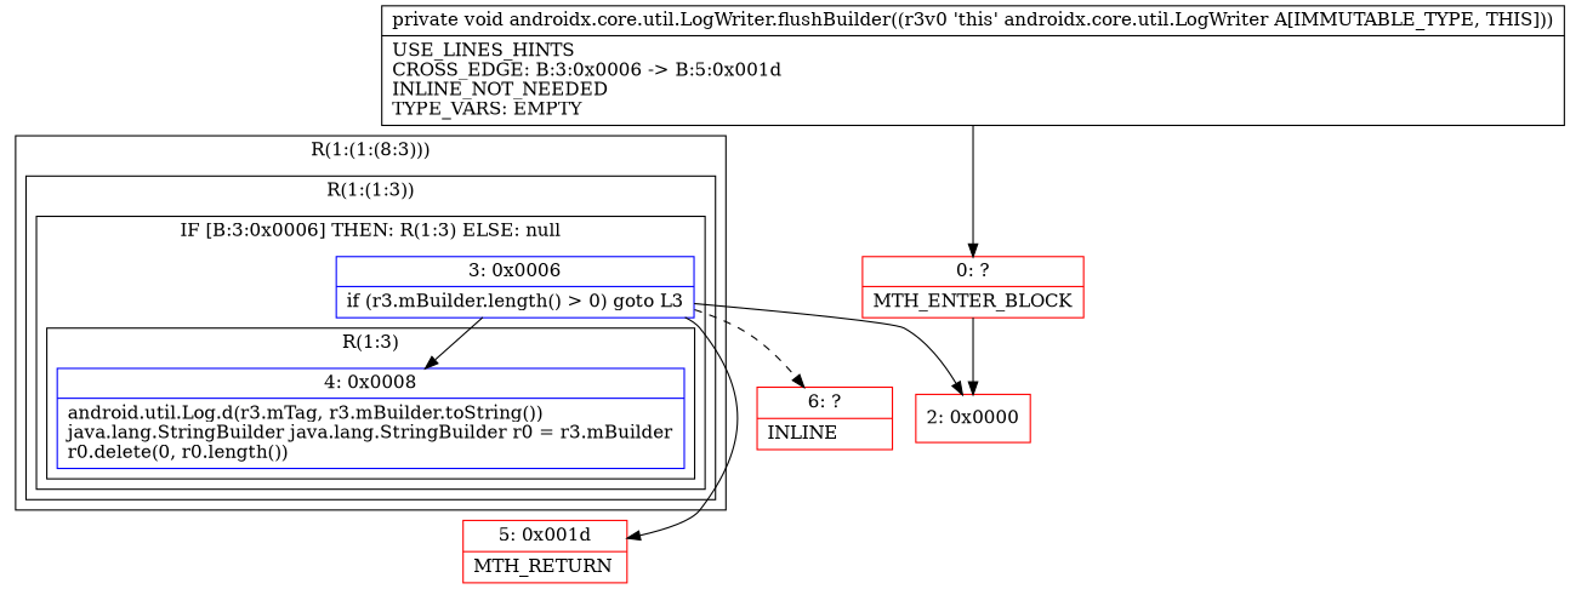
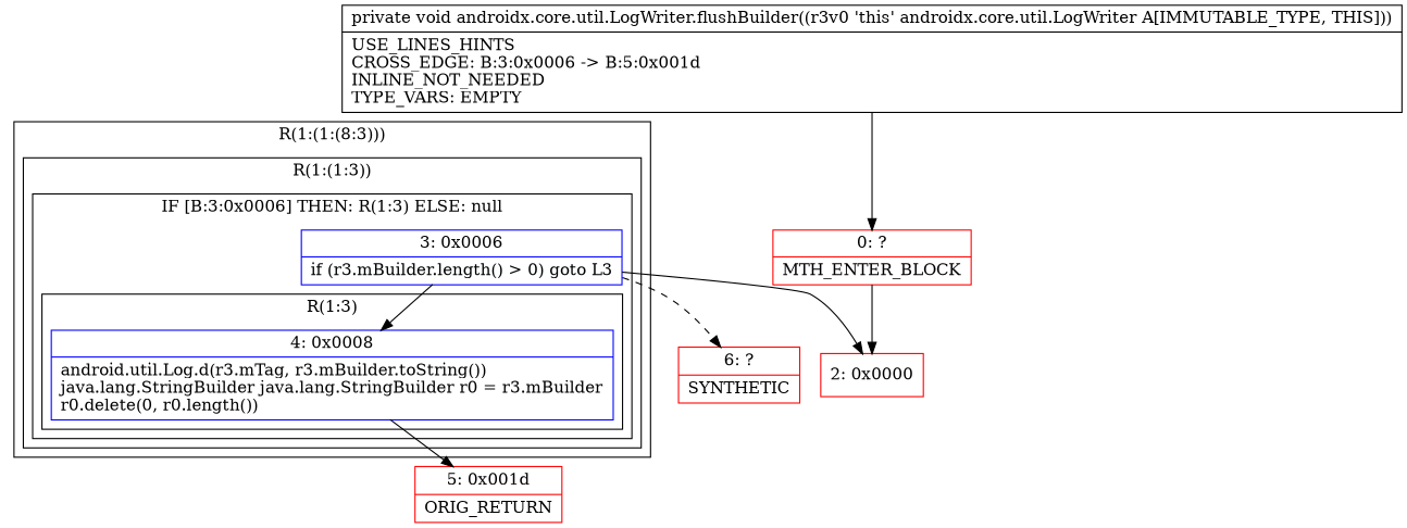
  digraph {
    node [color=red shape=record]
    n1 [color=blue label="{4\:\ 0x0008|android.util.Log.d(r3.mTag, r3.mBuilder.toString())\ljava.lang.StringBuilder java.lang.StringBuilder r0 = r3.mBuilder\lr0.delete(0, r0.length())\l}"]
    n2 [color=blue label="{3\:\ 0x0006|if (r3.mBuilder.length() \> 0) goto L3\l}"]
-   n3 [label="{5\:\ 0x001d|MTH_RETURN\l}"]
-   n4 [label="{6\:\ ?|INLINE\l}"]
+   n3 [label="{5\:\ 0x001d|ORIG_RETURN\l}"]
+   n4 [label="{6\:\ ?|SYNTHETIC\l}"]
    n5 [label="{2\:\ 0x0000}"]
    n6 [label="{0\:\ ?|MTH_ENTER_BLOCK\l}"]
    n7 [label="{private void androidx.core.util.LogWriter.flushBuilder((r3v0 'this' androidx.core.util.LogWriter A[IMMUTABLE_TYPE, THIS]))  | USE_LINES_HINTS\lCROSS_EDGE: B:3:0x0006 \-\> B:5:0x001d\lINLINE_NOT_NEEDED\lTYPE_VARS: EMPTY\l}" color=""]
    subgraph cluster_1 {
      label="R(1:(1:(8:3)))"
      subgraph cluster_2 {
        label="R(1:(1:3))"
        subgraph cluster_3 {
          label="IF [B:3:0x0006] THEN: R(1:3) ELSE: null"
          n2
          subgraph cluster_4 {
            label="R(1:3)"
            n1
          }
        }
      }
    }
-   n2 -> n3
+   n1 -> n3
    n2 -> n1
    n2 -> n4 [style=dashed]
    n2 -> n5
    n6 -> n5
    n7 -> n6
  }
